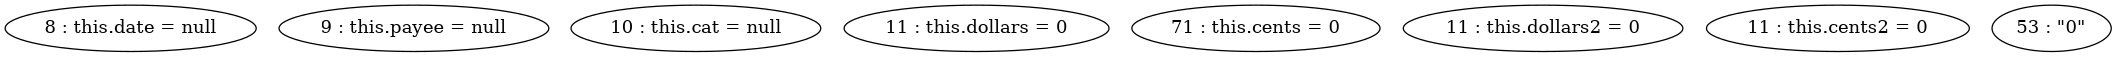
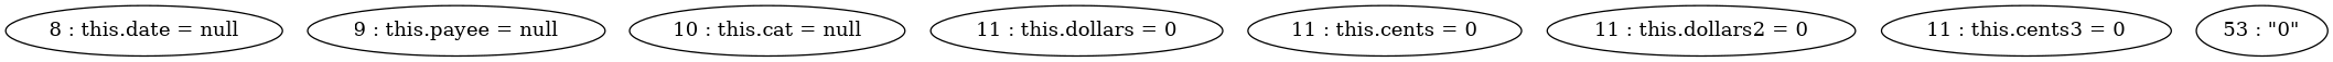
  digraph {
    "8 : this.date = null"
    "9 : this.payee = null"
    "10 : this.cat = null"
    "11 : this.dollars = 0"
-   "11 : this.cents = 0" [label="71 : this.cents = 0"]
+   "11 : this.cents = 0"
    "11 : this.dollars2 = 0"
-   "11 : this.cents2 = 0"
+   "11 : this.cents2 = 0" [label="11 : this.cents3 = 0"]
    "53 : \"0\""
  }
